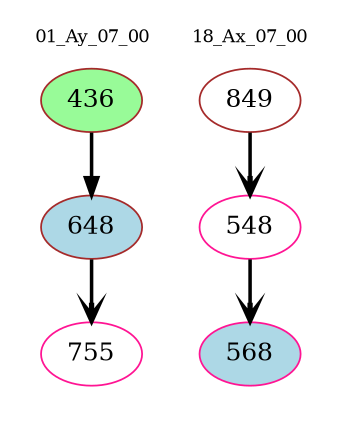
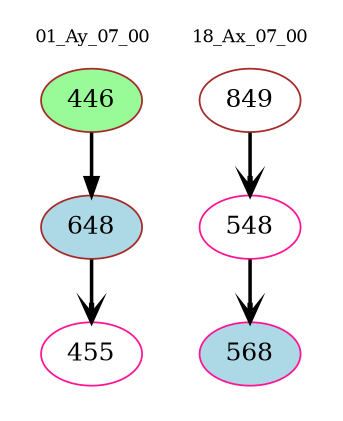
  digraph {
    node [color=brown fillcolor=white style=filled]
    edge [arrowhead=vee color=black style=bold]
-   n1 [fillcolor=palegreen label=436]
+   n1 [fillcolor=palegreen label=446]
    n2 [fillcolor=lightblue label=648]
-   n3 [color=deeppink label=755]
+   n3 [color=deeppink label=455]
    n4 [label=849]
    n5 [color=deeppink label=548]
    n6 [color=deeppink fillcolor=lightblue label=568]
    subgraph cluster_1 {
      color=white
      fontsize=10
      label="01_Ay_07_00"
      n1
      n2
      n3
    }
    subgraph cluster_2 {
      color=white
      fontsize=10
      label="18_Ax_07_00"
      n4
      n5
      n6
    }
    n1 -> n2 [arrowhead=normal]
    n2 -> n3
    n4 -> n5
    n5 -> n6
  }
